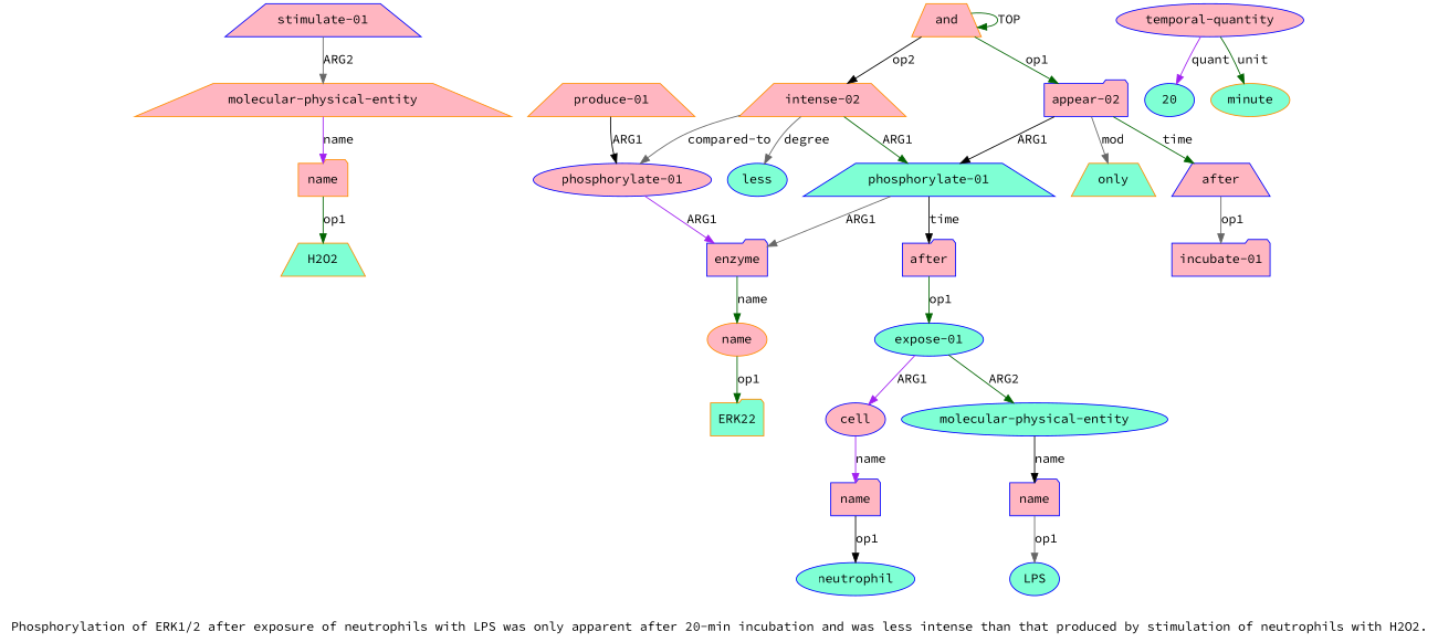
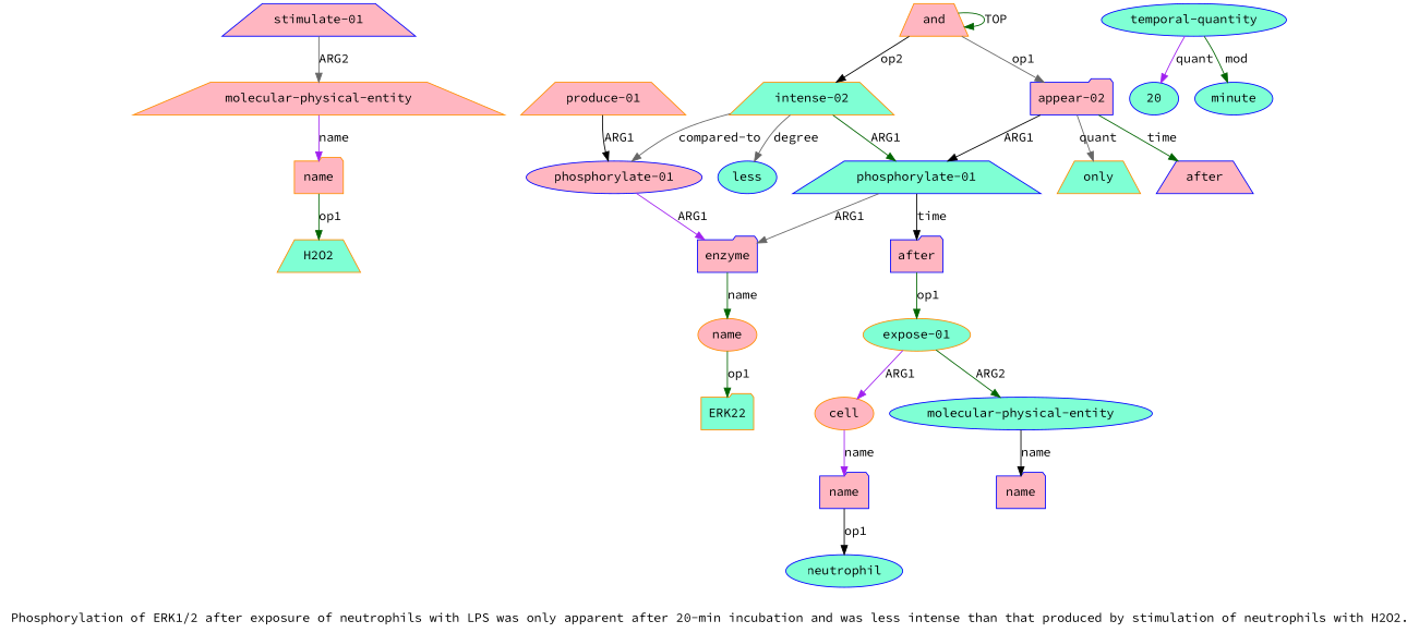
  digraph {
    fontname="Source Code Pro"
    label="Phosphorylation of ERK1/2 after exposure of neutrophils with LPS was only apparent after 20-min incubation and was less intense than that produced by stimulation of neutrophils with H2O2."
    node [color=blue fillcolor=lightpink fontname="Source Code Pro" gold_ind=-1 gold_label=name shape=ellipse style=filled test_ind=-1 test_label=name]
    edge [color=darkgreen fontname="Source Code Pro" gold_label=op1 test_label=op1]
    n1 [gold_ind=20 gold_label="stimulate-01" label="stimulate-01" shape=trapezium test_ind=20 test_label="stimulate-01"]
    n2 [color=darkorange gold_ind=21 gold_label="molecular-physical-entity" label="molecular-physical-entity" shape=trapezium test_ind=21 test_label="molecular-physical-entity"]
    n3 [color=darkorange gold_ind=22 label=name shape=folder test_ind=22]
-   n4 [gold_ind=7 gold_label=cell label=cell test_ind=7 test_label=cell]
+   n4 [color=darkorange gold_ind=7 gold_label=cell label=cell test_ind=7 test_label=cell]
    n5 [gold_ind=8 label=name shape=folder test_ind=8]
    n6 [color=darkorange fillcolor=aquamarine gold_label=H2O2 label=H2O2 shape=trapezium test_label=H2O2]
    n7 [fillcolor=aquamarine gold_label=neutrophil label=neutrophil test_label=neutrophil]
-   n8 [fillcolor=aquamarine gold_label=LPS label=LPS test_label=LPS]
    n9 [fillcolor=aquamarine gold_label=20 label=20 test_label=20]
-   n10 [color=darkorange fillcolor=aquamarine gold_ind=15 gold_label=minute label=minute test_ind=15 test_label=minute]
-   n11 [gold_ind=14 gold_label="temporal-quantity" label="temporal-quantity" test_ind=14 test_label="temporal-quantity"]
+   n10 [fillcolor=aquamarine gold_ind=15 gold_label=minute label=minute test_ind=15 test_label=minute]
+   n11 [fillcolor=aquamarine gold_ind=14 gold_label="temporal-quantity" label="temporal-quantity" test_ind=14 test_label="temporal-quantity"]
    n12 [fillcolor=aquamarine gold_ind=17 gold_label=less label=less test_ind=17 test_label=less]
-   n13 [color=darkorange gold_ind=16 gold_label="intense-02" label="intense-02" shape=trapezium test_ind=16 test_label="intense-02"]
+   n13 [color=darkorange fillcolor=aquamarine gold_ind=16 gold_label="intense-02" label="intense-02" shape=trapezium test_ind=16 test_label="intense-02"]
    n14 [gold_ind=18 gold_label="phosphorylate-01" label="phosphorylate-01" test_ind=18 test_label="phosphorylate-01"]
    n15 [fillcolor=aquamarine gold_ind=2 gold_label="phosphorylate-01" label="phosphorylate-01" shape=trapezium test_ind=2 test_label="phosphorylate-01"]
    n16 [gold_ind=3 gold_label=enzyme label=enzyme shape=folder test_ind=3 test_label=enzyme]
    n17 [gold_ind=5 gold_label=after label=after shape=folder test_ind=5 test_label=after]
    n18 [color=darkorange gold_ind=4 label=name test_ind=4]
-   n19 [fillcolor=aquamarine gold_ind=6 gold_label="expose-01" label="expose-01" test_ind=6 test_label="expose-01"]
+   n19 [color=darkorange fillcolor=aquamarine gold_ind=6 gold_label="expose-01" label="expose-01" test_ind=6 test_label="expose-01"]
    n20 [color=darkorange fillcolor=aquamarine gold_ind=11 gold_label=only label=only shape=trapezium test_ind=11 test_label=only]
    n21 [gold_ind=10 label=name shape=folder test_ind=10]
-   n22 [gold_ind=13 gold_label="incubate-01" label="incubate-01" shape=folder test_ind=13 test_label="incubate-01"]
    n23 [gold_ind=12 gold_label=after label=after shape=trapezium test_ind=12 test_label=after]
    n24 [color=darkorange gold_ind=19 gold_label="produce-01" label="produce-01" shape=trapezium test_ind=19 test_label="produce-01"]
    n25 [color=darkorange fillcolor=aquamarine gold_label=ERK12 label=ERK22 shape=folder test_label=ERK12]
    n26 [gold_ind=1 gold_label="appear-02" label="appear-02" shape=folder test_ind=1 test_label="appear-02"]
    n27 [color=darkorange gold_ind=0 gold_label=and label=and shape=trapezium test_ind=0 test_label=and]
    n28 [fillcolor=aquamarine gold_ind=9 gold_label="molecular-physical-entity" label="molecular-physical-entity" test_ind=9 test_label="molecular-physical-entity"]
    n1 -> n2 [color=gray40 gold_label=ARG2 label=ARG2 test_label=ARG2]
    n2 -> n3 [color=purple gold_label=name label=name test_label=name]
    n3 -> n6 [label=op1]
    n4 -> n5 [color=purple gold_label=name label=name test_label=name]
    n5 -> n7 [color=black label=op1]
    n11 -> n9 [color=purple gold_label=quant label=quant test_label=quant]
-   n11 -> n10 [gold_label=unit label=unit test_label=unit]
+   n11 -> n10 [gold_label=unit label=mod test_label=unit]
    n13 -> n12 [color=gray40 gold_label=degree label=degree test_label=degree]
    n13 -> n14 [color=gray40 gold_label="compared-to" label="compared-to" test_label="compared-to"]
    n13 -> n15 [gold_label=ARG1 label=ARG1 test_label=ARG1]
    n14 -> n16 [color=purple gold_label=ARG1 label=ARG1 test_label=ARG1]
    n15 -> n16 [color=gray40 gold_label=ARG1 label=ARG1 test_label=ARG1]
    n15 -> n17 [color=black gold_label=time label=time test_label=time]
    n16 -> n18 [gold_label=name label=name test_label=name]
    n17 -> n19 [label=op1]
    n18 -> n25 [label=op1]
    n19 -> n4 [color=purple gold_label=ARG1 label=ARG1 test_label=ARG1]
    n19 -> n28 [gold_label=ARG2 label=ARG2 test_label=ARG2]
-   n21 -> n8 [color=gray40 label=op1]
-   n23 -> n22 [color=gray40 label=op1]
    n24 -> n14 [color=black gold_label=ARG1 label=ARG1 test_label=ARG1]
    n26 -> n15 [color=black gold_label=ARG1 label=ARG1 test_label=ARG1]
-   n26 -> n20 [color=gray40 gold_label=mod label=mod test_label=mod]
+   n26 -> n20 [color=gray40 gold_label=mod label=quant test_label=mod]
    n26 -> n23 [gold_label=time label=time test_label=time]
    n27 -> n13 [color=black gold_label=op2 label=op2 test_label=op2]
-   n27 -> n26 [label=op1]
+   n27 -> n26 [color=gray40 label=op1]
    n27 -> n27 [gold_label=TOP label=TOP test_label=TOP]
    n28 -> n21 [color=black gold_label=name label=name test_label=name]
  }
